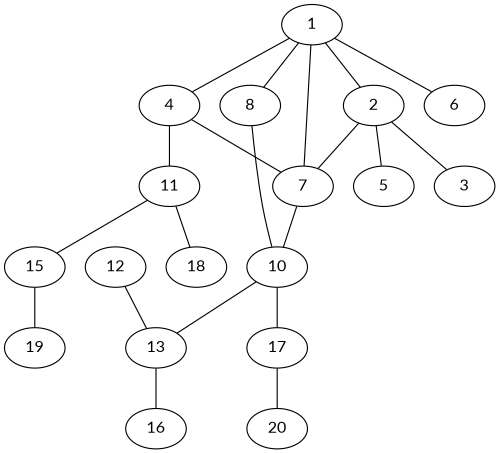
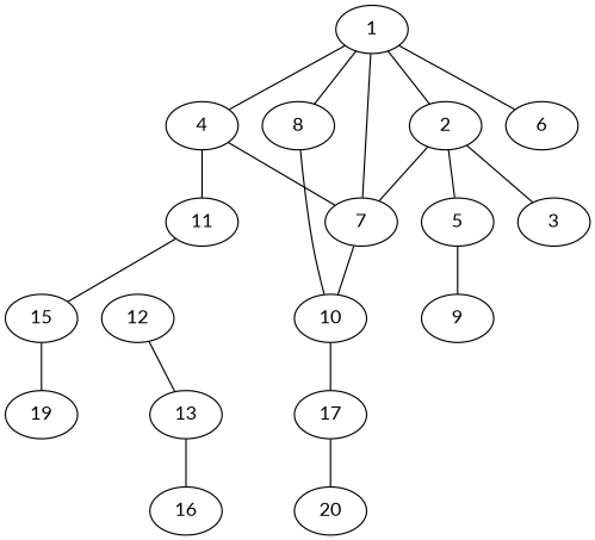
  graph {
    fontname=Lato
    node [fontname=Lato]
    edge [fontname=Lato]
    1
    2
    4
    6
    7
    8
    3
    5
    11
    10
-   18
+   9
    15
    13
    17
    12
    19
    16
    20
    1 -- 2
    1 -- 4
    1 -- 6
    1 -- 7
    1 -- 8
    2 -- 7
    2 -- 3
    2 -- 5
    4 -- 7
    4 -- 11
    7 -- 10
    8 -- 10
-   11 -- 18
+   5 -- 9
    11 -- 15
-   10 -- 13
    10 -- 17
    15 -- 19
    13 -- 16
    17 -- 20
    12 -- 13
  }
